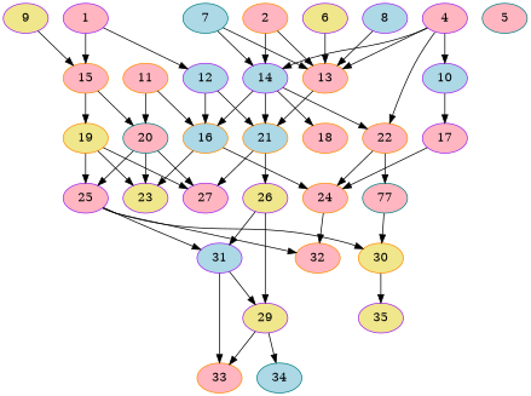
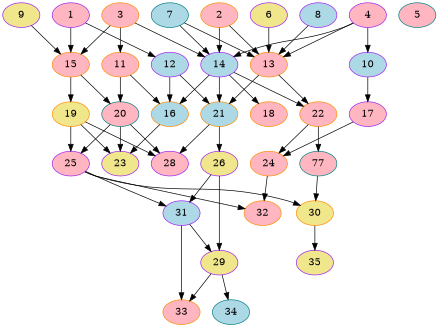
  digraph {
    node [alpha=0.07 color=purple fillcolor=lightpink style=filled]
    1 [alpha=0.18 expect_size=249544182414415904]
    12 [alpha=0.06 expect_size=185237517025772256 fillcolor=lightblue]
    15 [alpha=0.09 color=darkorange expect_size=10623904192063632]
    16 [alpha=0.05 color=darkorange expect_size=15458285029163008000 fillcolor=lightblue]
    21 [alpha=0.16 color=darkorange expect_size=84961235366993461248 fillcolor=lightblue]
    20 [alpha=0.01 color=teal expect_size=142459704085642739712]
    19 [color=darkorange expect_size=581542116884577152 fillcolor=khaki]
    24 [alpha=0.03 color=darkorange expect_size=1266729607363974]
    23 [alpha=0.10 expect_size=241688439480080 fillcolor=khaki]
-   28 [alpha=0.12 expect_size=258811896898363850752 label=27]
+   28 [alpha=0.12 expect_size=258811896898363850752]
    26 [alpha=0.19 expect_size=22819561865246524 fillcolor=khaki]
    25 [alpha=0.18 expect_size=9612288092677696]
    2 [color=darkorange expect_size=64290429735605895168]
    13 [alpha=0.12 color=darkorange expect_size=8540510725603328000]
    14 [alpha=0.00 expect_size=19347094552971248 fillcolor=lightblue]
    22 [alpha=0.12 color=darkorange expect_size=177982139055244050432]
    18 [alpha=0.15 color=darkorange expect_size=256935024068107698176]
    n18 [alpha=0.13 color=teal expect_size=205098127989504212992 label=77]
+   3 [alpha=0.10 color=darkorange expect_size=342267332993157120]
    11 [alpha=0.15 color=darkorange expect_size=3985931276977125]
    10 [alpha=0.02 expect_size=3503405656453359 fillcolor=lightblue]
    17 [expect_size=142386853294461072]
    4 [alpha=0.11 expect_size=261662838112460320]
    5 [alpha=0.09 color=teal expect_size=6800209264109134]
    6 [alpha=0.01 expect_size=14394282597557469184 fillcolor=khaki]
    7 [alpha=0.05 color=teal expect_size=257067889080711648 fillcolor=lightblue]
    8 [expect_size=3935050913078167 fillcolor=lightblue]
    9 [alpha=0.10 expect_size=12639402163819408 fillcolor=khaki]
    32 [alpha=0.13 color=darkorange expect_size=118769580283898363904]
    30 [alpha=0.14 color=darkorange expect_size=50704785880979079168 fillcolor=khaki]
    31 [alpha=0.12 expect_size=2691458793893836 fillcolor=lightblue]
    29 [alpha=0.04 expect_size=1223396832786457 fillcolor=khaki]
    35 [alpha=0.08 expect_size=164022711726697856 fillcolor=khaki]
    33 [alpha=0.13 color=darkorange expect_size=1735685928430122]
    34 [alpha=0.19 color=teal expect_size=970089355316035584 fillcolor=lightblue]
    1 -> 12
    1 -> 15
    12 -> 16
    12 -> 21
    15 -> 20
    15 -> 19
-   16 -> 24
    16 -> 23
    21 -> 28
    21 -> 26
    20 -> 23
    20 -> 28
    20 -> 25
    19 -> 23
    19 -> 28
    19 -> 25
    24 -> 32
    26 -> 31
    26 -> 29
    25 -> 32
    25 -> 30
    25 -> 31
    2 -> 13
    2 -> 14
    13 -> 21
-   4 -> 22
+   13 -> 22
    14 -> 16
    14 -> 21
    14 -> 22
    14 -> 18
    22 -> 24
    22 -> n18
    n18 -> 30
+   3 -> 15
+   3 -> 14
+   3 -> 11
    11 -> 16
    11 -> 20
    10 -> 17
    17 -> 24
    4 -> 13
    4 -> 14
    4 -> 10
    6 -> 13
    7 -> 13
    7 -> 14
    8 -> 13
    9 -> 15
    30 -> 35
    31 -> 29
    31 -> 33
    29 -> 33
    29 -> 34
  }
